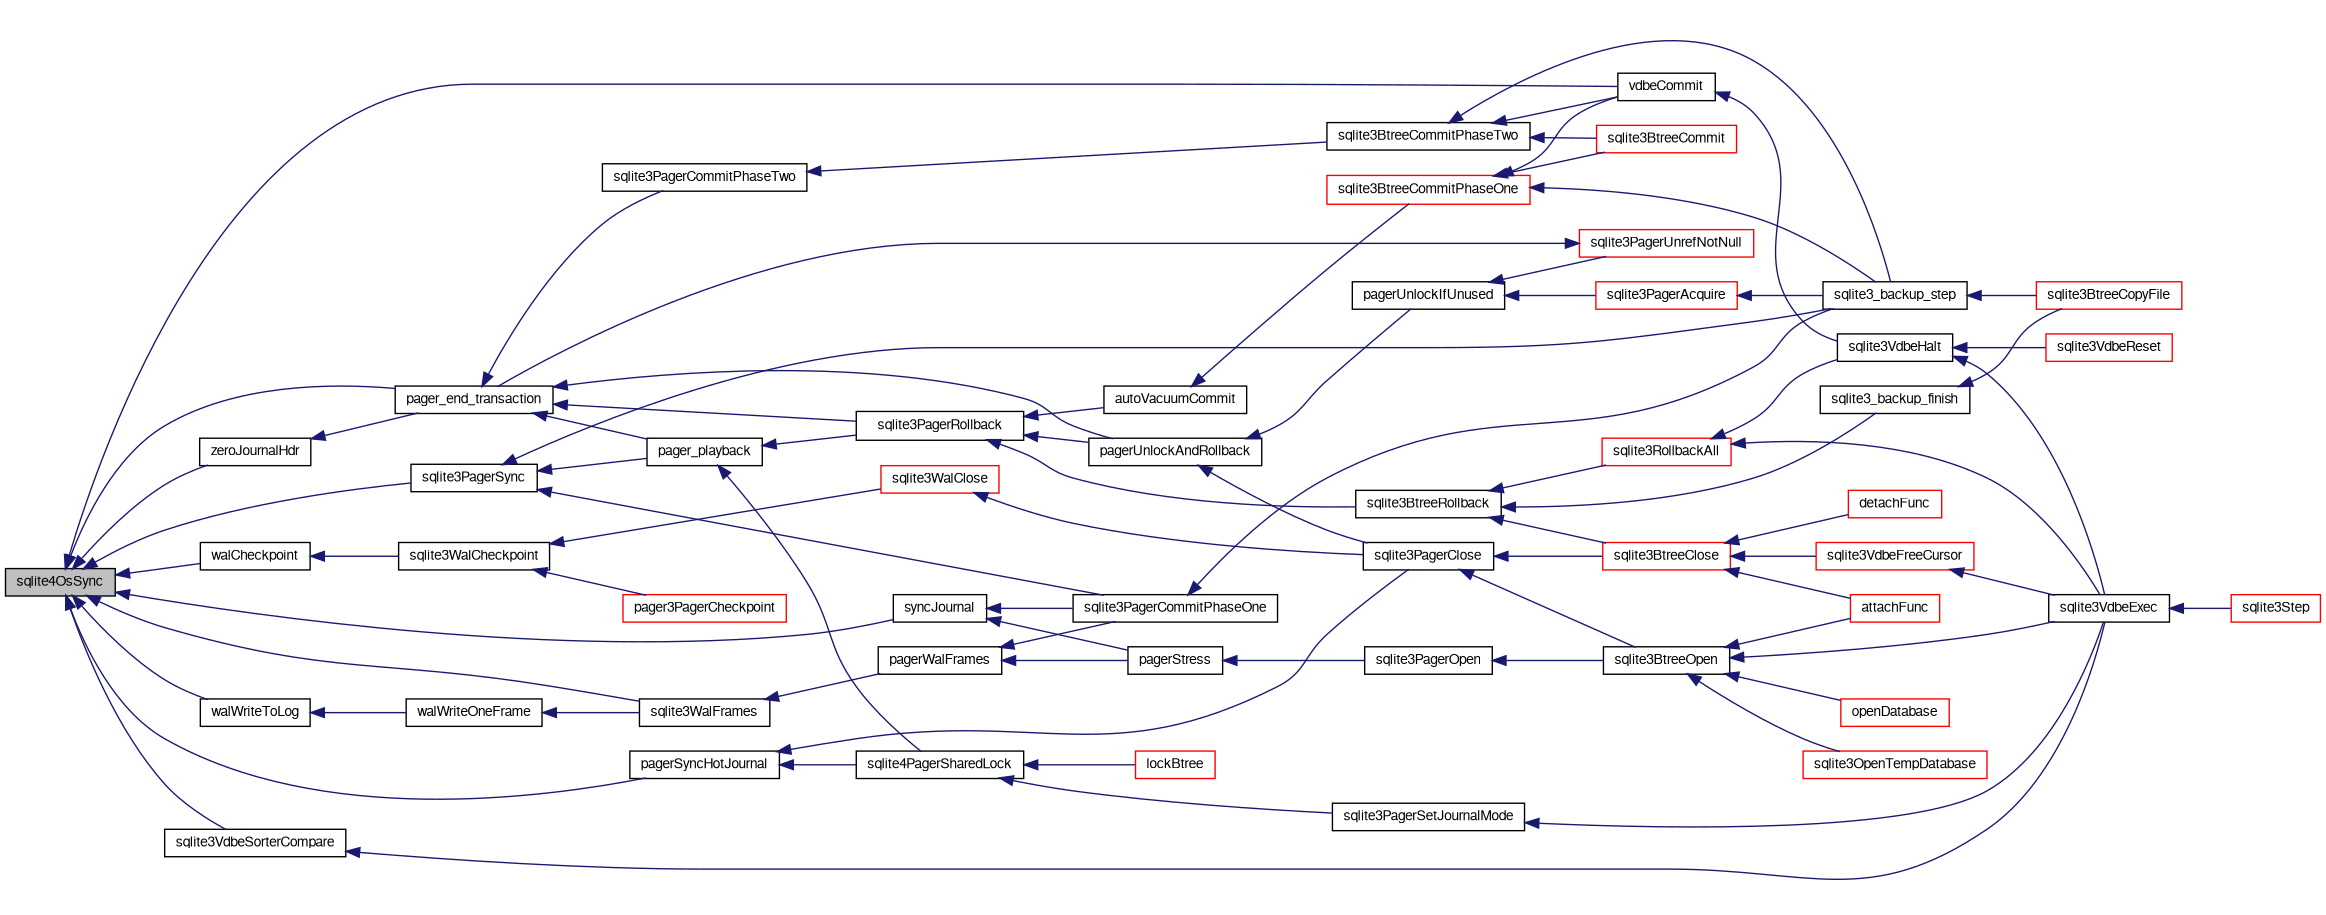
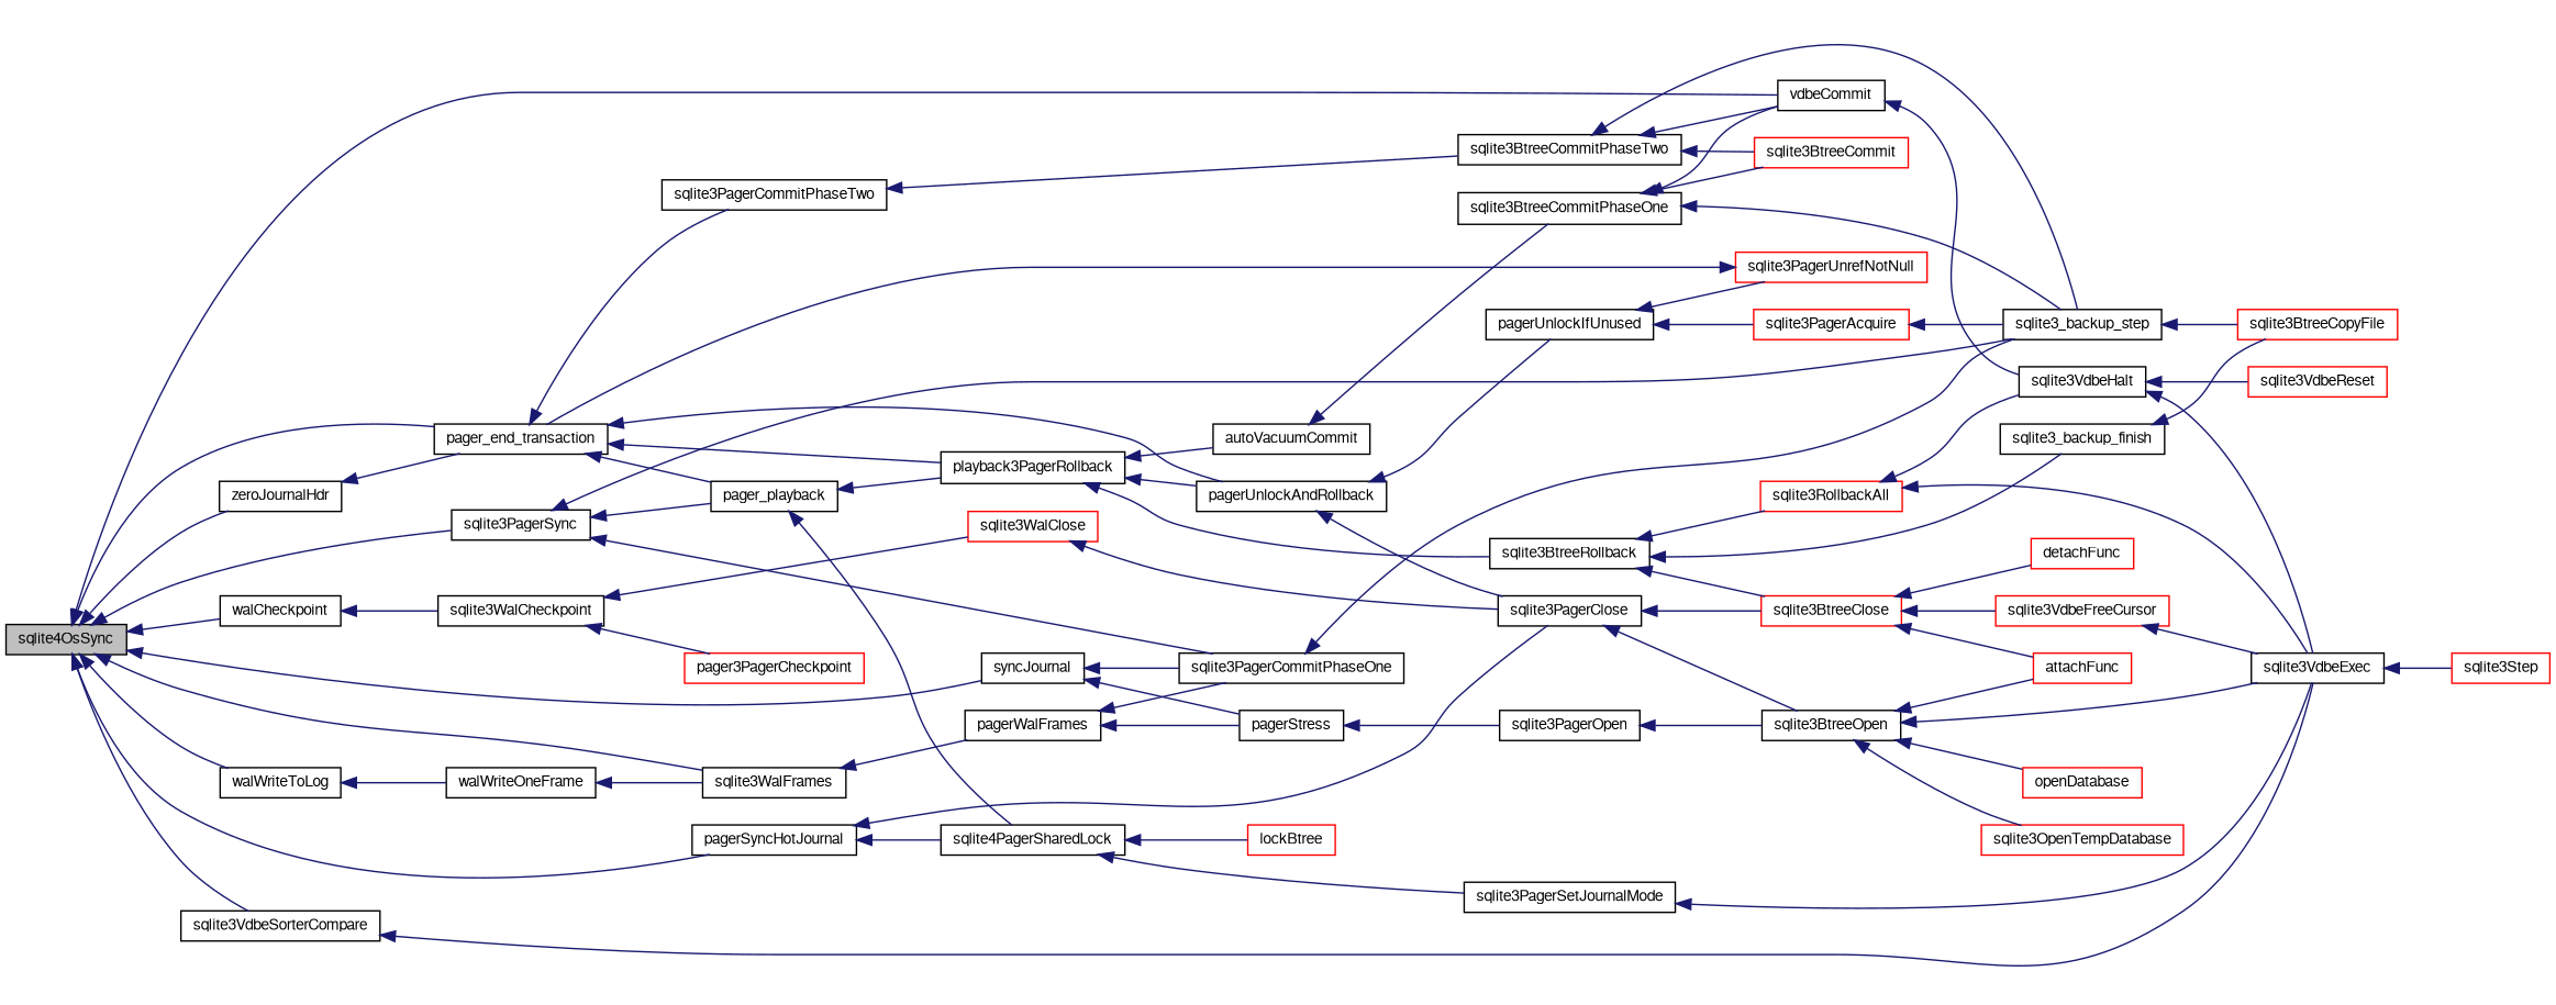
  digraph {
    rankdir=LR
    node [color=black fillcolor=white fontname=FreeSans fontsize=10 shape=record style=filled]
    edge [color=midnightblue dir=back fontname=FreeSans fontsize=10 labelfontname=FreeSans labelfontsize=10 style=solid]
    n1 [fillcolor=grey75 fontcolor=black height=0.2 label=sqlite4OsSync width=0.4]
    n2 [height=0.2 label=zeroJournalHdr width=0.4]
    n3 [height=0.2 label=pager_end_transaction width=0.4]
    n4 [height=0.2 label=vdbeCommit width=0.4]
    n5 [height=0.2 label=pagerSyncHotJournal width=0.4]
    n6 [height=0.2 label=syncJournal width=0.4]
    n7 [height=0.2 label=sqlite3PagerSync width=0.4]
    n8 [height=0.2 label=walCheckpoint width=0.4]
    n9 [height=0.2 label=walWriteToLog width=0.4]
    n10 [height=0.2 label=sqlite3WalFrames width=0.4]
    n11 [height=0.2 label=sqlite3VdbeSorterCompare width=0.4]
    n12 [height=0.2 label=pagerUnlockAndRollback width=0.4]
    n13 [height=0.2 label=pager_playback width=0.4]
-   n14 [height=0.2 label=sqlite3PagerRollback width=0.4]
+   n14 [height=0.2 label=playback3PagerRollback width=0.4]
    n15 [height=0.2 label=sqlite3PagerCommitPhaseTwo width=0.4]
    n16 [height=0.2 label=sqlite3VdbeHalt width=0.4]
    n17 [height=0.2 label=sqlite3PagerClose width=0.4]
    n18 [height=0.2 label=sqlite4PagerSharedLock width=0.4]
    n19 [height=0.2 label=pagerStress width=0.4]
    n20 [height=0.2 label=sqlite3PagerCommitPhaseOne width=0.4]
    n21 [height=0.2 label=sqlite3_backup_step width=0.4]
    n22 [height=0.2 label=sqlite3WalCheckpoint width=0.4]
    n23 [height=0.2 label=walWriteOneFrame width=0.4]
    n24 [height=0.2 label=pagerWalFrames width=0.4]
    n25 [height=0.2 label=sqlite3VdbeExec width=0.4]
    n26 [height=0.2 label=pagerUnlockIfUnused width=0.4]
    n27 [height=0.2 label=autoVacuumCommit width=0.4]
    n28 [height=0.2 label=sqlite3BtreeRollback width=0.4]
    n29 [height=0.2 label=sqlite3BtreeCommitPhaseTwo width=0.4]
    n30 [height=0.2 label=sqlite3BtreeOpen width=0.4]
    n31 [color=red height=0.2 label=sqlite3BtreeClose width=0.4]
    n32 [color=red height=0.2 label=sqlite3PagerAcquire width=0.4]
    n33 [color=red height=0.2 label=sqlite3PagerUnrefNotNull width=0.4]
    n34 [color=red height=0.2 label=attachFunc width=0.4]
    n35 [color=red height=0.2 label=sqlite3OpenTempDatabase width=0.4]
    n36 [color=red height=0.2 label=openDatabase width=0.4]
    n37 [color=red height=0.2 label=sqlite3VdbeFreeCursor width=0.4]
    n38 [color=red height=0.2 label=detachFunc width=0.4]
    n39 [color=red height=0.2 label=sqlite3Step width=0.4]
    n40 [color=red height=0.2 label=sqlite3BtreeCopyFile width=0.4]
    n41 [height=0.2 label=sqlite3PagerSetJournalMode width=0.4]
    n42 [color=red height=0.2 label=lockBtree width=0.4]
-   n43 [color=red height=0.2 label=sqlite3BtreeCommitPhaseOne width=0.4]
+   n43 [height=0.2 label=sqlite3BtreeCommitPhaseOne width=0.4]
    n44 [height=0.2 label=sqlite3_backup_finish width=0.4]
    n45 [color=red height=0.2 label=sqlite3RollbackAll width=0.4]
    n46 [color=red height=0.2 label=sqlite3BtreeCommit width=0.4]
    n47 [color=red height=0.2 label=sqlite3VdbeReset width=0.4]
    n48 [height=0.2 label=sqlite3PagerOpen width=0.4]
    n49 [color=red height=0.2 label=pager3PagerCheckpoint width=0.4]
    n50 [color=red height=0.2 label=sqlite3WalClose width=0.4]
    n1 -> n2
    n1 -> n3
    n1 -> n4
    n1 -> n5
    n1 -> n6
    n1 -> n7
    n1 -> n8
    n1 -> n9
    n1 -> n10
    n1 -> n11
    n2 -> n3
    n3 -> n12
    n3 -> n13
    n3 -> n14
    n3 -> n15
    n4 -> n16
    n5 -> n17
    n5 -> n18
    n6 -> n19
    n6 -> n20
    n7 -> n13
    n7 -> n20
    n7 -> n21
    n8 -> n22
    n9 -> n23
    n10 -> n24
    n11 -> n25
    n12 -> n17
    n12 -> n26
    n13 -> n14
    n13 -> n18
    n14 -> n12
    n14 -> n27
    n14 -> n28
    n15 -> n29
    n16 -> n25
    n16 -> n47
    n17 -> n30
    n17 -> n31
    n18 -> n41
    n18 -> n42
    n19 -> n48
    n20 -> n21
    n21 -> n40
    n22 -> n49
    n22 -> n50
    n23 -> n10
    n24 -> n19
    n24 -> n20
    n25 -> n39
    n26 -> n32
    n26 -> n33
    n27 -> n43
    n28 -> n31
    n28 -> n44
    n28 -> n45
    n29 -> n4
    n29 -> n21
    n29 -> n46
    n30 -> n25
    n30 -> n34
    n30 -> n35
    n30 -> n36
    n31 -> n34
    n31 -> n37
    n31 -> n38
    n32 -> n21
    n33 -> n3
    n37 -> n25
    n41 -> n25
    n43 -> n4
    n43 -> n21
    n43 -> n46
    n44 -> n40
    n45 -> n16
    n45 -> n25
    n48 -> n30
    n50 -> n17
  }
